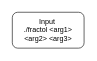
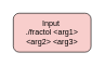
  <mxCell id="0" />
  <mxCell id="1" parent="0" />
- <mxCell id="2" value="Input&amp;nbsp;&lt;br&gt;./fractol &amp;lt;arg1&amp;gt; &amp;lt;arg2&amp;gt; &amp;lt;arg3&amp;gt;" style="rounded=1;whiteSpace=wrap;html=1;" vertex="1" parent="1"><mxGeometry x="20" y="20" width="120" height="60" as="geometry" /></mxCell>
+ <mxCell id="2" value="Input&amp;nbsp;&lt;br&gt;./fractol &amp;lt;arg1&amp;gt; &amp;lt;arg2&amp;gt; &amp;lt;arg3&amp;gt;" style="rounded=1;whiteSpace=wrap;html=1;fillColor=#f8cecc;" vertex="1" parent="1"><mxGeometry x="20" y="20" width="120" height="60" as="geometry" /></mxCell>
